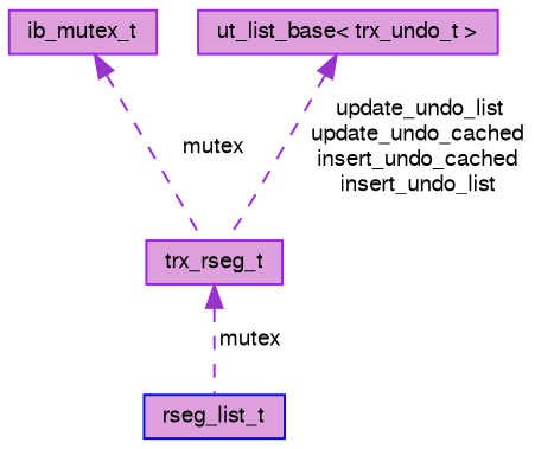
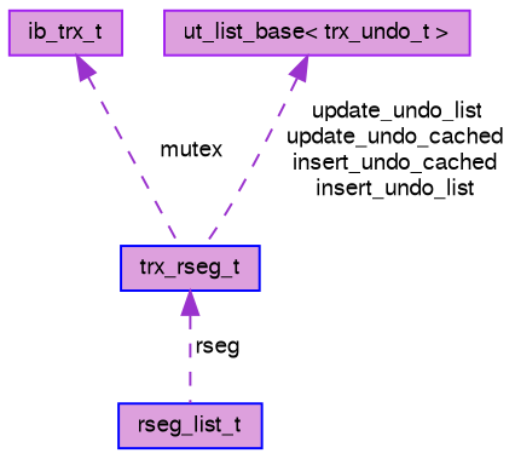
  digraph {
    node [color=blue fillcolor=plum fontname=FreeSans fontsize=10 shape=record style=filled]
    edge [color=darkorchid3 dir=back fontname=FreeSans fontsize=10 labelfontname=FreeSans labelfontsize=10 style=dashed]
    n1 [fontcolor=black height=0.2 label=rseg_list_t width=0.4]
-   n2 [color=purple height=0.2 label=trx_rseg_t width=0.4]
-   n3 [color=purple height=0.2 label=ib_mutex_t width=0.4]
+   n2 [height=0.2 label=trx_rseg_t width=0.4]
+   n3 [color=purple height=0.2 label=ib_trx_t width=0.4]
    n4 [color=purple height=0.2 label="ut_list_base\< trx_undo_t \>" width=0.4]
-   n2 -> n1 [label=" mutex"]
+   n2 -> n1 [label=" rseg"]
    n3 -> n2 [label=" mutex"]
    n4 -> n2 [label=" update_undo_list\nupdate_undo_cached\ninsert_undo_cached\ninsert_undo_list"]
  }
